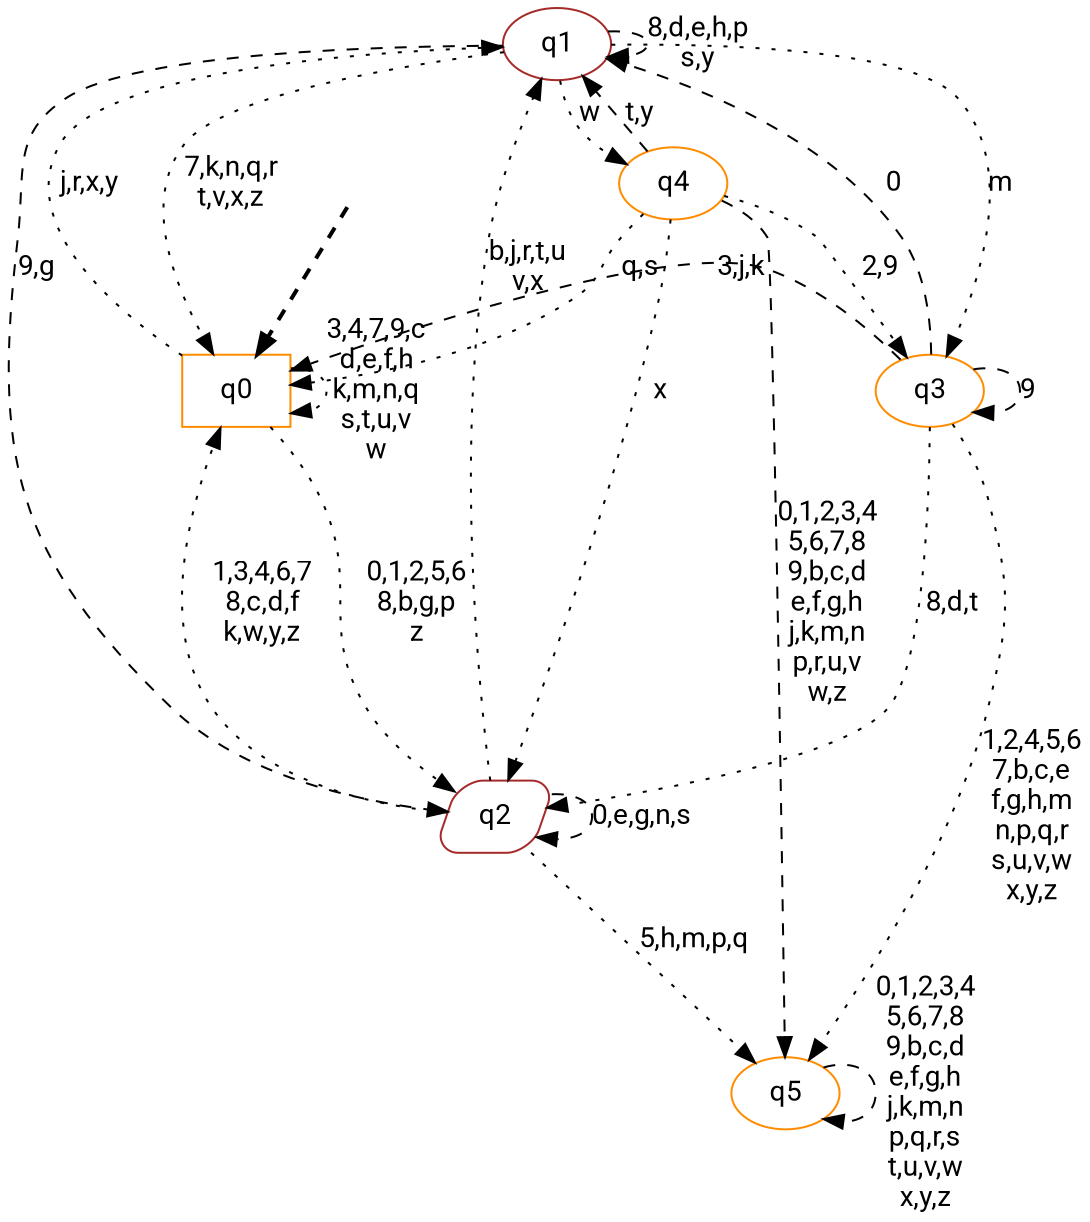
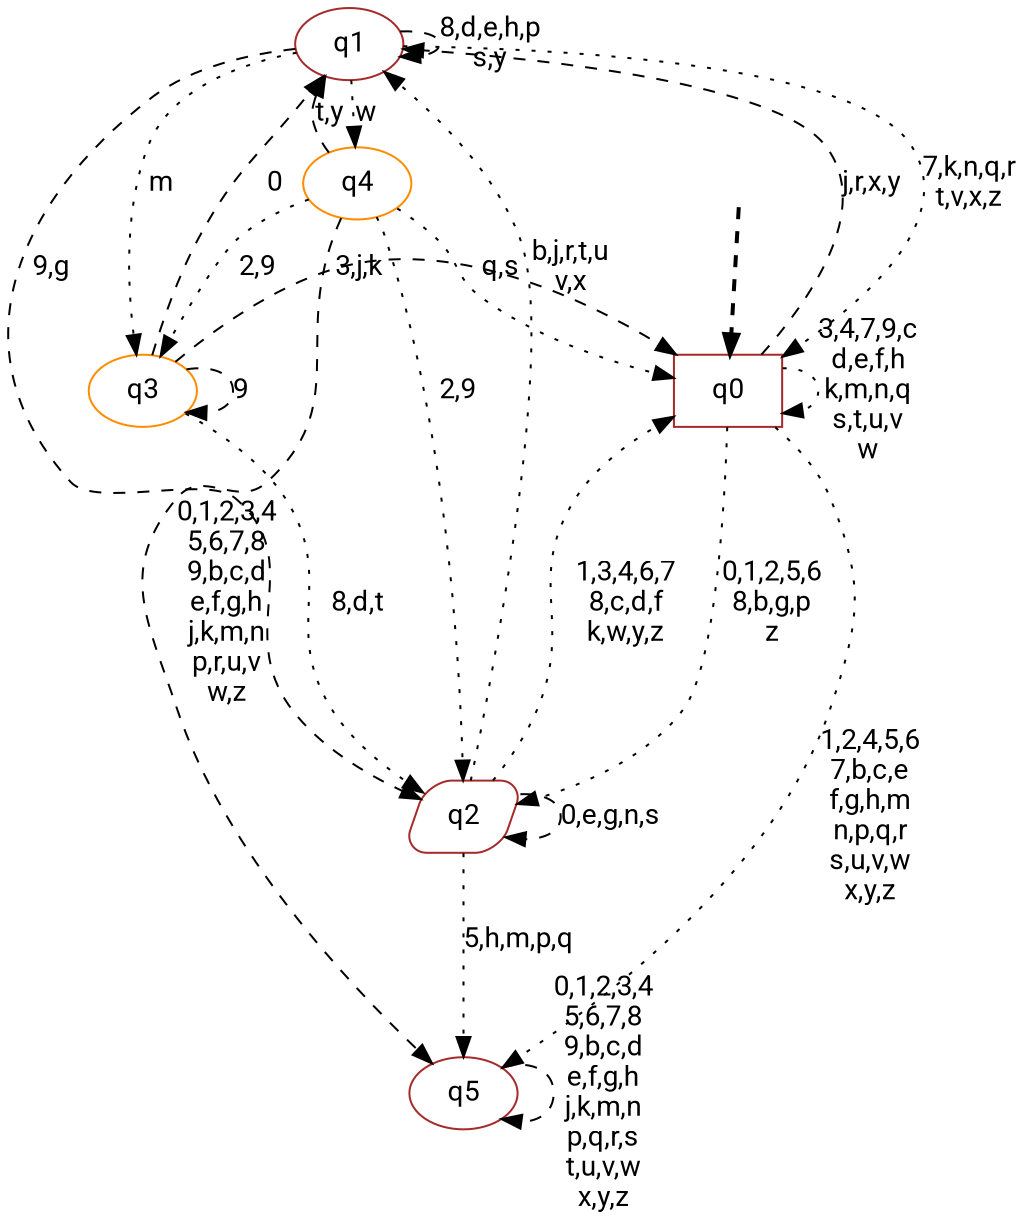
  digraph {
    fontname=Roboto
    rankdir=TB
    node [fontname=Roboto shape=ellipse style="rounded,filled" color=darkorange fillcolor=white]
    edge [fontname=Roboto style=dotted]
    __start0 [height=0 shape=none style=invis width=0 color="" fillcolor=""]
-   n2 [label=q0 shape=box style=filled]
+   n2 [color=brown label=q0 shape=box style=filled]
    n3 [color=brown label=q1]
    n4 [color=brown label=q2 shape=parallelogram]
    n5 [label=q3]
    n6 [label=q4]
-   n7 [label=q5 style=filled]
+   n7 [color=brown label=q5 style=filled]
    subgraph cluster_1 {
      nodesep=0.15
      ranksep=0.15
      style=invis
      __start0
      n2
    }
    __start0 -> n2 [penwidth=2 style=dashed]
    n2 -> n2 [label="3,4,7,9,c\nd,e,f,h\nk,m,n,q\ns,t,u,v\nw"]
-   n2 -> n3 [label="j,r,x,y"]
+   n2 -> n3 [label="j,r,x,y" style=dashed]
    n2 -> n4 [label="0,1,2,5,6\n8,b,g,p\nz"]
    n3 -> n2 [label="7,k,n,q,r\nt,v,x,z"]
    n3 -> n3 [label="8,d,e,h,p\ns,y" style=dashed]
    n3 -> n4 [label="9,g" style=dashed]
    n3 -> n5 [label=m]
    n3 -> n6 [label=w]
    n4 -> n2 [label="1,3,4,6,7\n8,c,d,f\nk,w,y,z"]
    n4 -> n3 [label="b,j,r,t,u\nv,x"]
    n4 -> n4 [label="0,e,g,n,s" style=dashed]
    n4 -> n7 [label="5,h,m,p,q"]
    n5 -> n2 [label="3,j,k" style=dashed]
    n5 -> n3 [label=0 style=dashed]
    n5 -> n4 [label="8,d,t"]
    n5 -> n5 [label=9 style=dashed]
-   n5 -> n7 [label="1,2,4,5,6\n7,b,c,e\nf,g,h,m\nn,p,q,r\ns,u,v,w\nx,y,z"]
+   n2 -> n7 [label="1,2,4,5,6\n7,b,c,e\nf,g,h,m\nn,p,q,r\ns,u,v,w\nx,y,z"]
    n6 -> n2 [label="q,s"]
    n6 -> n3 [label="t,y" style=dashed]
-   n6 -> n4 [label=x]
+   n6 -> n4 [label="2,9"]
    n6 -> n5 [label="2,9"]
    n6 -> n7 [label="0,1,2,3,4\n5,6,7,8\n9,b,c,d\ne,f,g,h\nj,k,m,n\np,r,u,v\nw,z" style=dashed]
    n7 -> n7 [label="0,1,2,3,4\n5,6,7,8\n9,b,c,d\ne,f,g,h\nj,k,m,n\np,q,r,s\nt,u,v,w\nx,y,z" style=dashed]
  }
